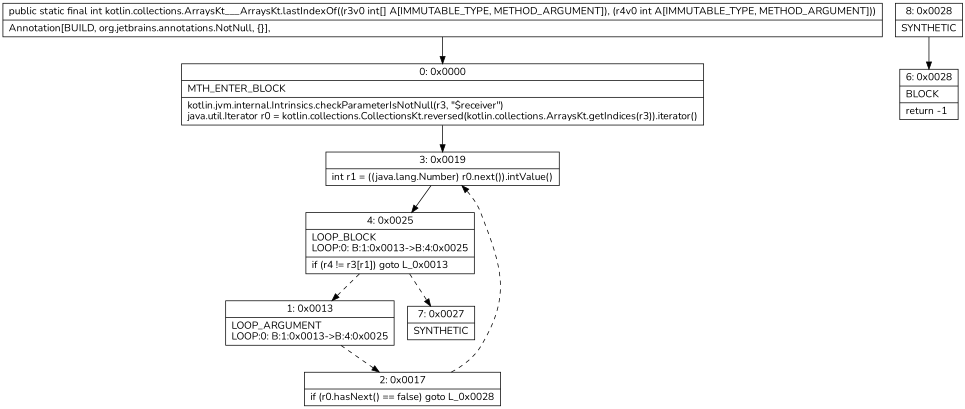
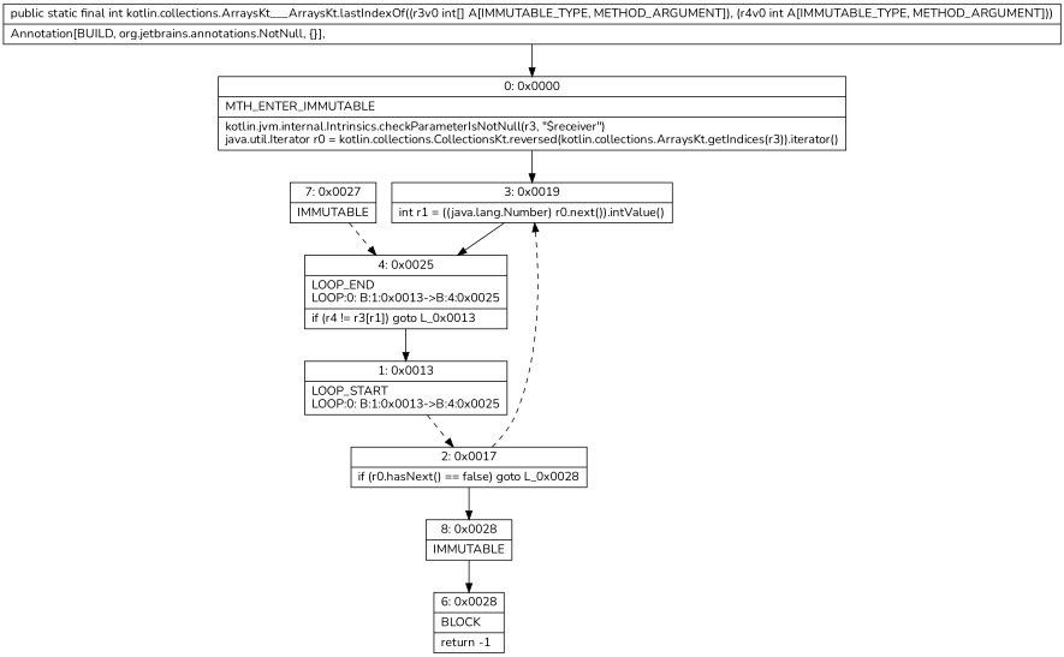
  digraph {
    fontname=Nunito
    node [fontname=Nunito shape=record]
    edge [fontname=Nunito]
-   n1 [label="{0\:\ 0x0000|MTH_ENTER_BLOCK\l|kotlin.jvm.internal.Intrinsics.checkParameterIsNotNull(r3, \"$receiver\")\ljava.util.Iterator r0 = kotlin.collections.CollectionsKt.reversed(kotlin.collections.ArraysKt.getIndices(r3)).iterator()\l}"]
+   n1 [label="{0\:\ 0x0000|MTH_ENTER_IMMUTABLE\l|kotlin.jvm.internal.Intrinsics.checkParameterIsNotNull(r3, \"$receiver\")\ljava.util.Iterator r0 = kotlin.collections.CollectionsKt.reversed(kotlin.collections.ArraysKt.getIndices(r3)).iterator()\l}"]
    n2 [label="{3\:\ 0x0019|int r1 = ((java.lang.Number) r0.next()).intValue()\l}"]
-   n3 [label="{1\:\ 0x0013|LOOP_ARGUMENT\lLOOP:0: B:1:0x0013\-\>B:4:0x0025\l}"]
+   n3 [label="{1\:\ 0x0013|LOOP_START\lLOOP:0: B:1:0x0013\-\>B:4:0x0025\l}"]
    n4 [label="{2\:\ 0x0017|if (r0.hasNext() == false) goto L_0x0028\l}"]
-   n5 [label="{8\:\ 0x0028|SYNTHETIC\l}"]
-   n6 [label="{4\:\ 0x0025|LOOP_BLOCK\lLOOP:0: B:1:0x0013\-\>B:4:0x0025\l|if (r4 != r3[r1]) goto L_0x0013\l}"]
+   n5 [label="{8\:\ 0x0028|IMMUTABLE\l}"]
+   n6 [label="{4\:\ 0x0025|LOOP_END\lLOOP:0: B:1:0x0013\-\>B:4:0x0025\l|if (r4 != r3[r1]) goto L_0x0013\l}"]
    n7 [label="{6\:\ 0x0028|BLOCK\l|return \-1\l}"]
-   n8 [label="{7\:\ 0x0027|SYNTHETIC\l}"]
+   n8 [label="{7\:\ 0x0027|IMMUTABLE\l}"]
    n9 [label="{public static final int kotlin.collections.ArraysKt___ArraysKt.lastIndexOf((r3v0 int[] A[IMMUTABLE_TYPE, METHOD_ARGUMENT]), (r4v0 int A[IMMUTABLE_TYPE, METHOD_ARGUMENT]))  | Annotation[BUILD, org.jetbrains.annotations.NotNull, \{\}], \l}"]
    n1 -> n2
    n2 -> n6
    n3 -> n4 [style=dashed]
    n4 -> n2 [style=dashed]
+   n4 -> n5
    n5 -> n7
-   n6 -> n3 [style=dashed]
-   n6 -> n8 [style=dashed]
+   n6 -> n3
+   n8 -> n6 [style=dashed]
    n9 -> n1
  }
